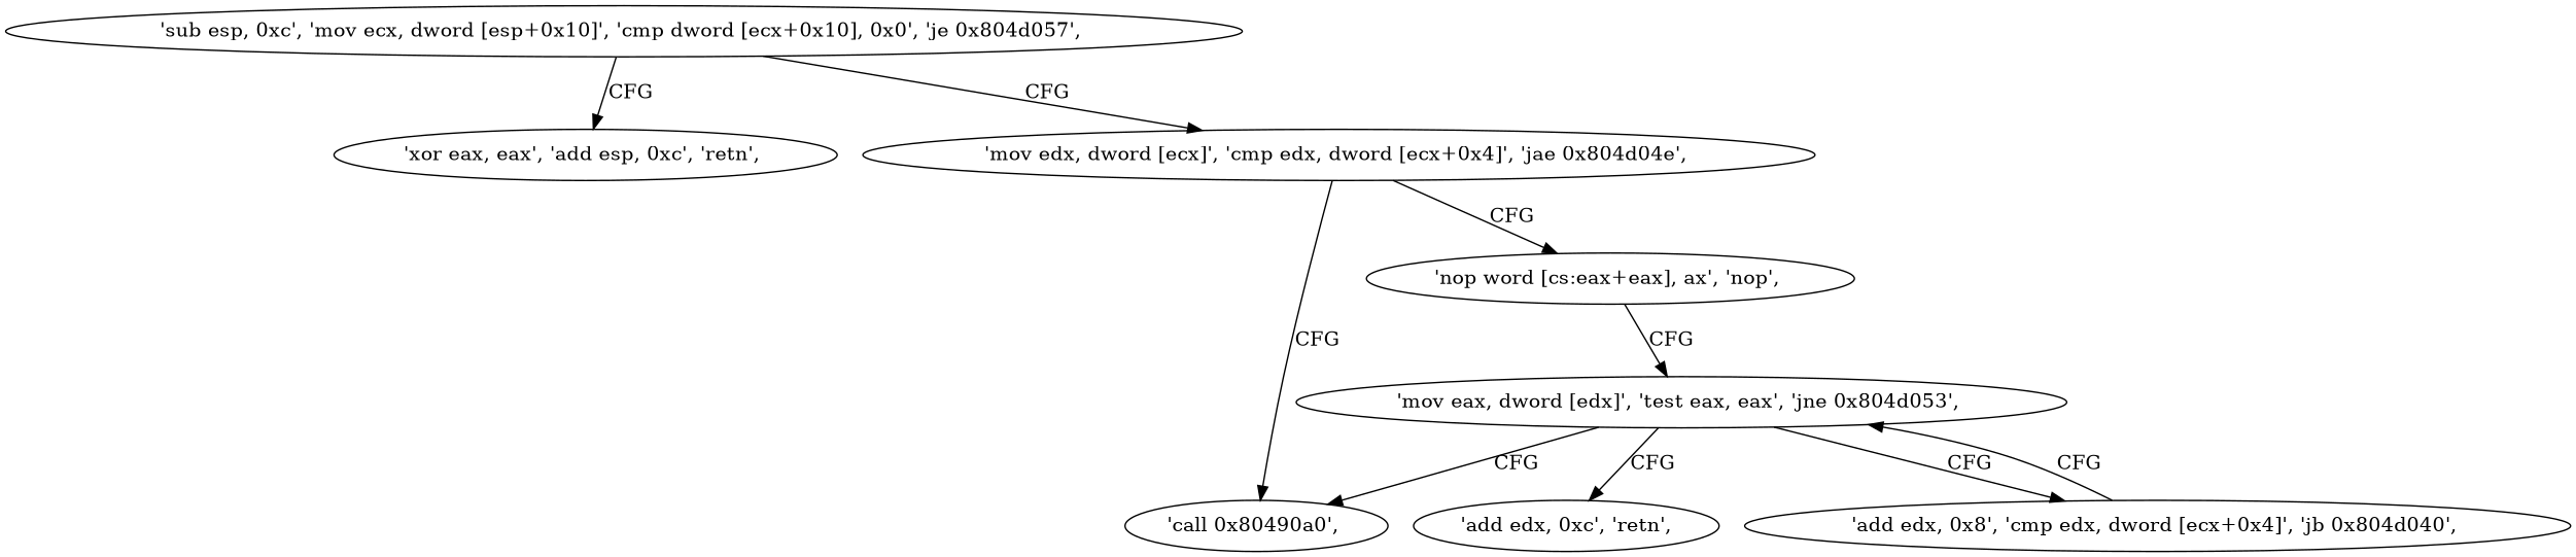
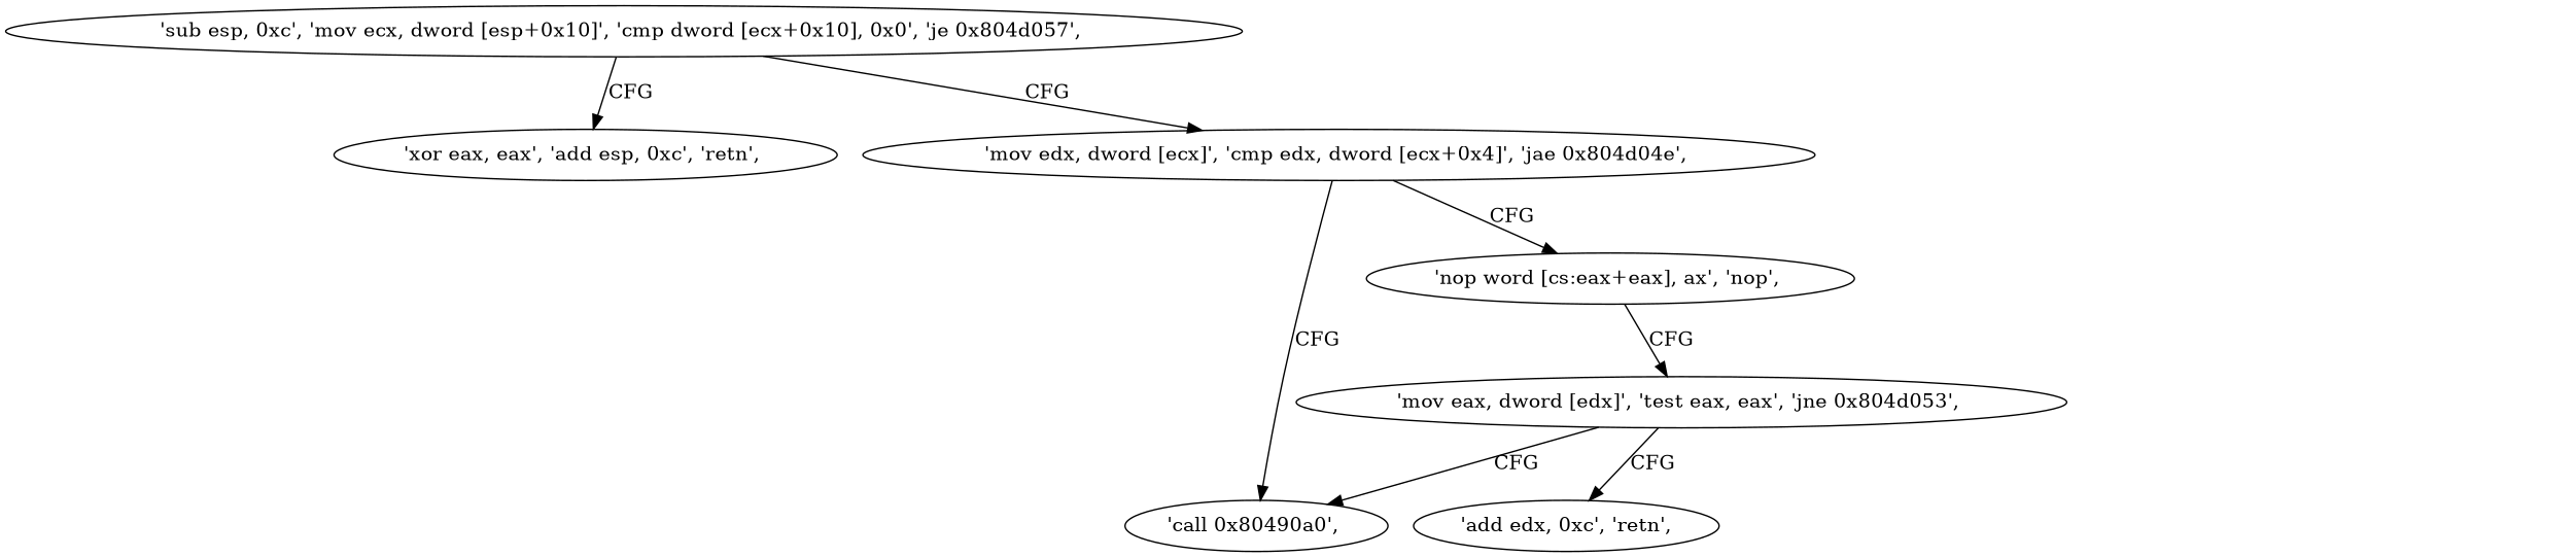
  digraph {
    n1 [label="'sub esp, 0xc', 'mov ecx, dword [esp+0x10]', 'cmp dword [ecx+0x10], 0x0', 'je 0x804d057', "]
    n2 [label="'xor eax, eax', 'add esp, 0xc', 'retn', "]
    n3 [label="'mov edx, dword [ecx]', 'cmp edx, dword [ecx+0x4]', 'jae 0x804d04e', "]
    n4 [label="'call 0x80490a0', "]
    n5 [label="'nop word [cs:eax+eax], ax', 'nop', "]
    n6 [label="'mov eax, dword [edx]', 'test eax, eax', 'jne 0x804d053', "]
    n7 [label="'add edx, 0xc', 'retn',"]
-   n8 [label="'add edx, 0x8', 'cmp edx, dword [ecx+0x4]', 'jb 0x804d040', "]
    n1 -> n2 [label=CFG]
    n1 -> n3 [label=CFG]
    n3 -> n4 [label=CFG]
    n3 -> n5 [label=CFG]
    n5 -> n6 [label=CFG]
    n6 -> n4 [label=CFG]
    n6 -> n7 [label=CFG]
-   n6 -> n8 [label=CFG]
-   n8 -> n6 [label=CFG]
  }
